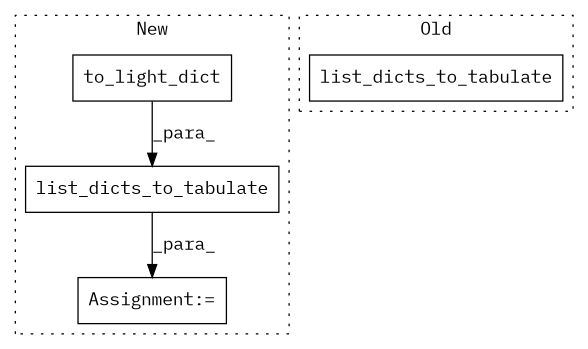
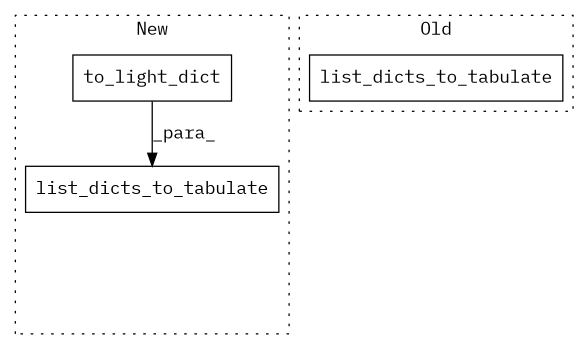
  digraph {
    fontname="IBM Plex Mono"
    node [a=32 shape=box fontname="IBM Plex Mono"]
    edge [fontname="IBM Plex Mono"]
    n1 [l=15 label=to_light_dict s=10482]
    n2 [l="23,1" label=list_dicts_to_tabulate s="10607,10637"]
-   n3 [a=7 l=1 label="Assignment:=" s=10606]
    n4 [l="34,-5" label=list_dicts_to_tabulate s="10407,10553"]
    subgraph cluster_1 {
      label=New
      style=dotted
      n1
      n2
-     n3
    }
    subgraph cluster_2 {
      label=Old
      style=dotted
      n4
    }
    n1 -> n2 [label=_para_]
-   n2 -> n3 [label=_para_]
  }
